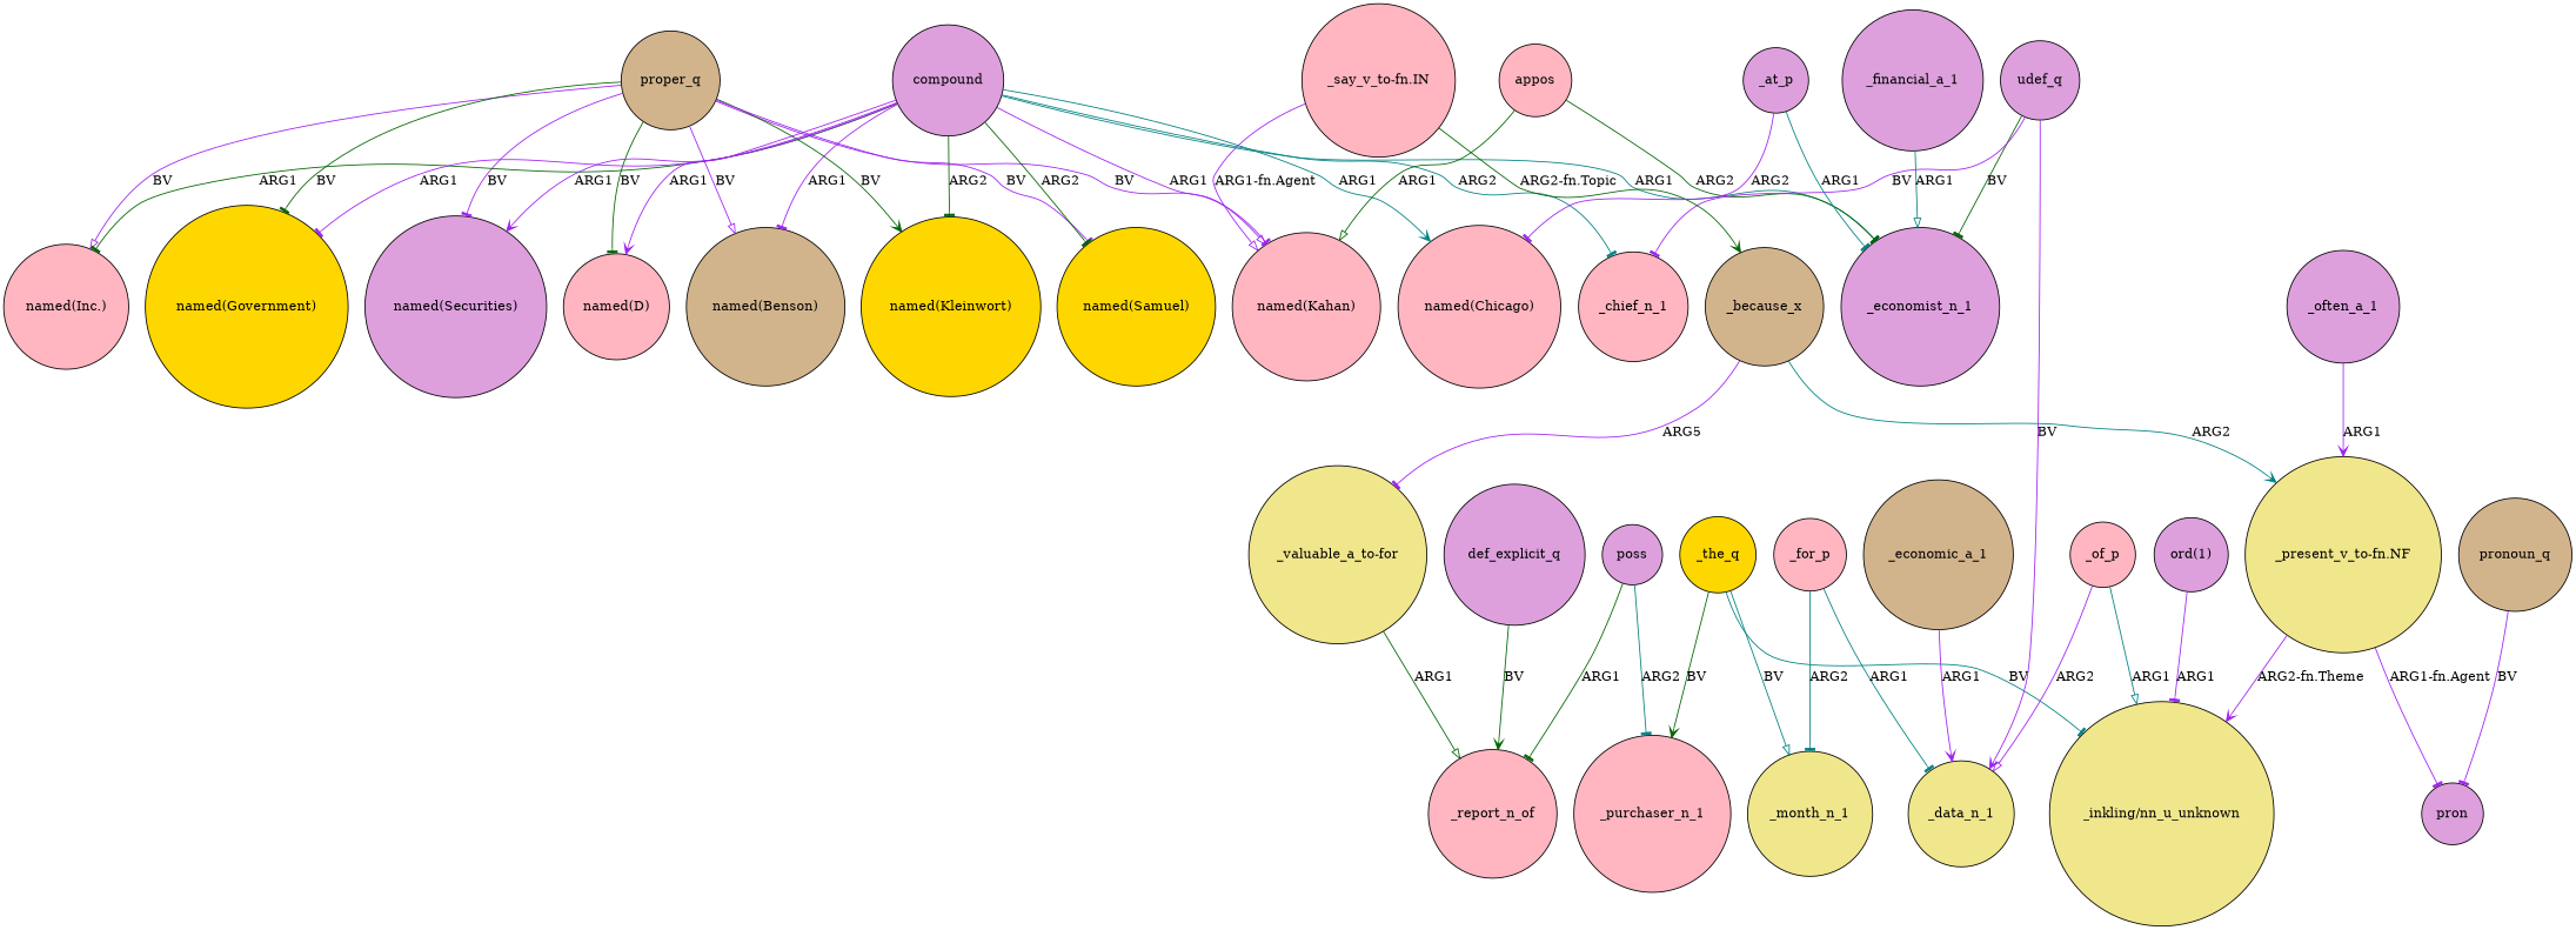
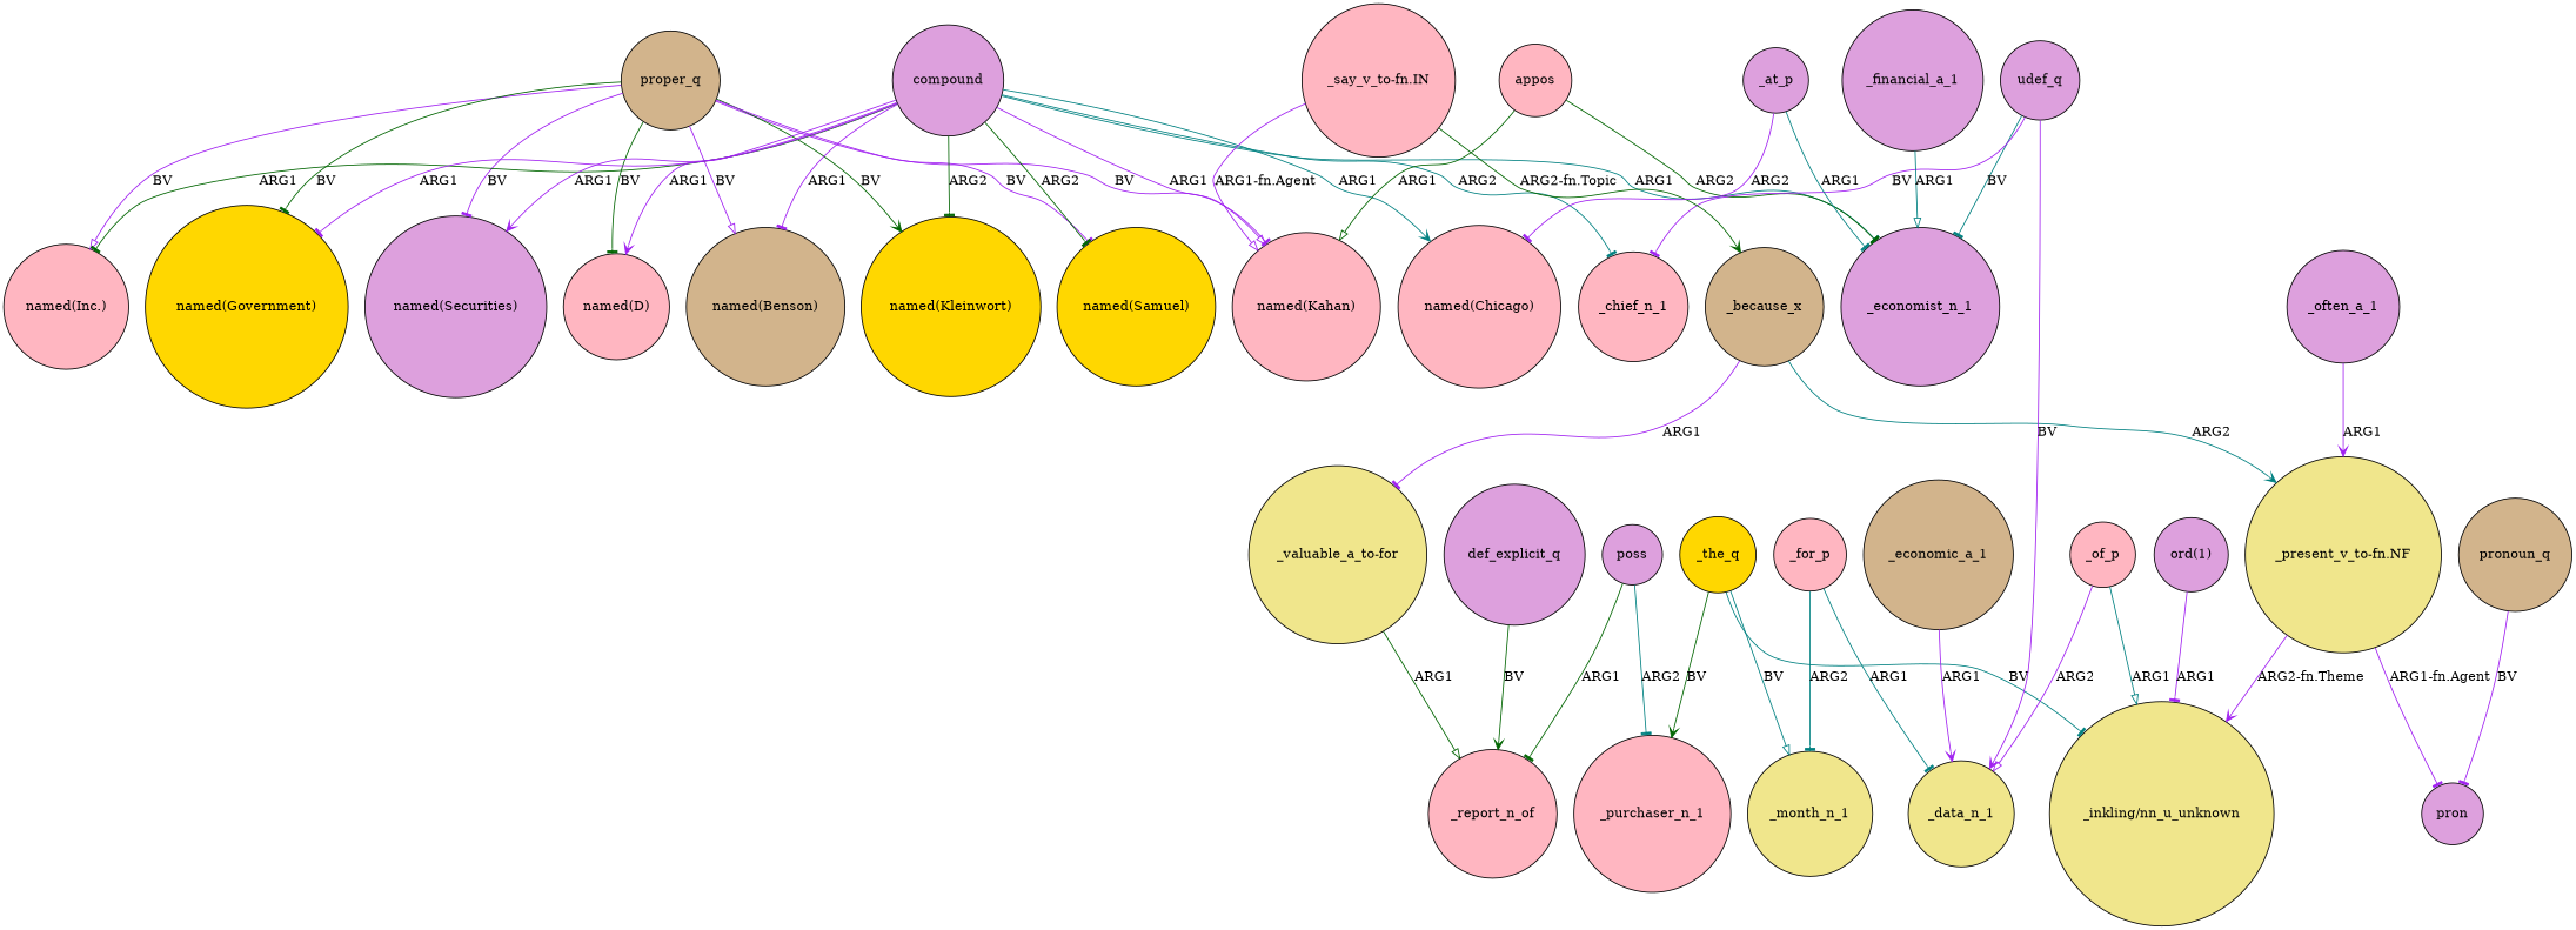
  digraph {
    node [fillcolor=lightpink shape=circle style=filled]
    edge [arrowhead=tee color=purple]
    proper_q [fillcolor=tan]
    "named(Inc.)"
    "named(Benson)" [fillcolor=tan]
    "named(Government)" [fillcolor=gold]
    "named(Kahan)"
    "named(Kleinwort)" [fillcolor=gold]
    "named(Samuel)" [fillcolor=gold]
    "named(Securities)" [fillcolor=plum]
    "named(D)"
    _because_x [fillcolor=tan]
    "_present_v_to-fn.NF" [fillcolor=khaki]
    "_valuable_a_to-for" [fillcolor=khaki]
    "_inkling/nn_u_unknown" [fillcolor=khaki]
    pron [fillcolor=plum]
    _report_n_of
    _the_q [fillcolor=gold]
    _month_n_1 [fillcolor=khaki]
    _purchaser_n_1
    _for_p
    _data_n_1 [fillcolor=khaki]
    compound [fillcolor=plum]
    "named(Chicago)"
    _economist_n_1 [fillcolor=plum]
    _chief_n_1
    poss [fillcolor=plum]
    appos
    _often_a_1 [fillcolor=plum]
    udef_q [fillcolor=plum]
    _economic_a_1 [fillcolor=tan]
    "_say_v_to-fn.IN"
    _of_p
    _financial_a_1 [fillcolor=plum]
    pronoun_q [fillcolor=tan]
    "ord(1)" [fillcolor=plum]
    _at_p [fillcolor=plum]
    def_explicit_q [fillcolor=plum]
    proper_q -> "named(Inc.)" [arrowhead=onormal label=BV]
    proper_q -> "named(Benson)" [arrowhead=onormal label=BV]
    proper_q -> "named(Government)" [color=darkgreen label=BV]
    proper_q -> "named(Kahan)" [label=BV]
    proper_q -> "named(Kleinwort)" [arrowhead=vee color=darkgreen label=BV]
    proper_q -> "named(Samuel)" [label=BV]
    proper_q -> "named(Securities)" [label=BV]
    proper_q -> "named(D)" [color=darkgreen label=BV]
    _because_x -> "_present_v_to-fn.NF" [arrowhead=vee color=teal label=ARG2]
-   _because_x -> "_valuable_a_to-for" [label=ARG5]
+   _because_x -> "_valuable_a_to-for" [label=ARG1]
    "_present_v_to-fn.NF" -> "_inkling/nn_u_unknown" [arrowhead=vee label="ARG2-fn.Theme"]
    "_present_v_to-fn.NF" -> pron [label="ARG1-fn.Agent"]
    "_valuable_a_to-for" -> _report_n_of [arrowhead=onormal color=darkgreen label=ARG1]
    _the_q -> "_inkling/nn_u_unknown" [color=teal label=BV]
    _the_q -> _month_n_1 [arrowhead=onormal color=teal label=BV]
    _the_q -> _purchaser_n_1 [arrowhead=vee color=darkgreen label=BV]
    _for_p -> _month_n_1 [color=teal label=ARG2]
    _for_p -> _data_n_1 [color=teal label=ARG1]
    compound -> "named(Inc.)" [color=darkgreen label=ARG1]
    compound -> "named(Benson)" [label=ARG1]
    compound -> "named(Government)" [label=ARG1]
    compound -> "named(Kahan)" [arrowhead=onormal label=ARG1]
    compound -> "named(Kleinwort)" [color=darkgreen label=ARG2]
    compound -> "named(Samuel)" [color=darkgreen label=ARG2]
    compound -> "named(Securities)" [arrowhead=vee label=ARG1]
    compound -> "named(D)" [arrowhead=vee label=ARG1]
    compound -> "named(Chicago)" [arrowhead=vee color=teal label=ARG1]
    compound -> _economist_n_1 [color=teal label=ARG1]
    compound -> _chief_n_1 [color=teal label=ARG2]
    poss -> _report_n_of [color=darkgreen label=ARG1]
    poss -> _purchaser_n_1 [color=teal label=ARG2]
    appos -> "named(Kahan)" [arrowhead=onormal color=darkgreen label=ARG1]
    appos -> _economist_n_1 [color=darkgreen label=ARG2]
    _often_a_1 -> "_present_v_to-fn.NF" [arrowhead=vee label=ARG1]
    udef_q -> _data_n_1 [arrowhead=vee label=BV]
-   udef_q -> _economist_n_1 [color=darkgreen label=BV]
+   udef_q -> _economist_n_1 [color=teal label=BV]
    udef_q -> _chief_n_1 [label=BV]
    _economic_a_1 -> _data_n_1 [arrowhead=vee label=ARG1]
    "_say_v_to-fn.IN" -> "named(Kahan)" [arrowhead=onormal label="ARG1-fn.Agent"]
    "_say_v_to-fn.IN" -> _because_x [arrowhead=vee color=darkgreen label="ARG2-fn.Topic"]
    _of_p -> "_inkling/nn_u_unknown" [arrowhead=onormal color=teal label=ARG1]
    _of_p -> _data_n_1 [arrowhead=onormal label=ARG2]
    _financial_a_1 -> _economist_n_1 [arrowhead=onormal color=teal label=ARG1]
    pronoun_q -> pron [label=BV]
    "ord(1)" -> "_inkling/nn_u_unknown" [label=ARG1]
    _at_p -> "named(Chicago)" [label=ARG2]
    _at_p -> _economist_n_1 [color=teal label=ARG1]
    def_explicit_q -> _report_n_of [arrowhead=vee color=darkgreen label=BV]
  }
